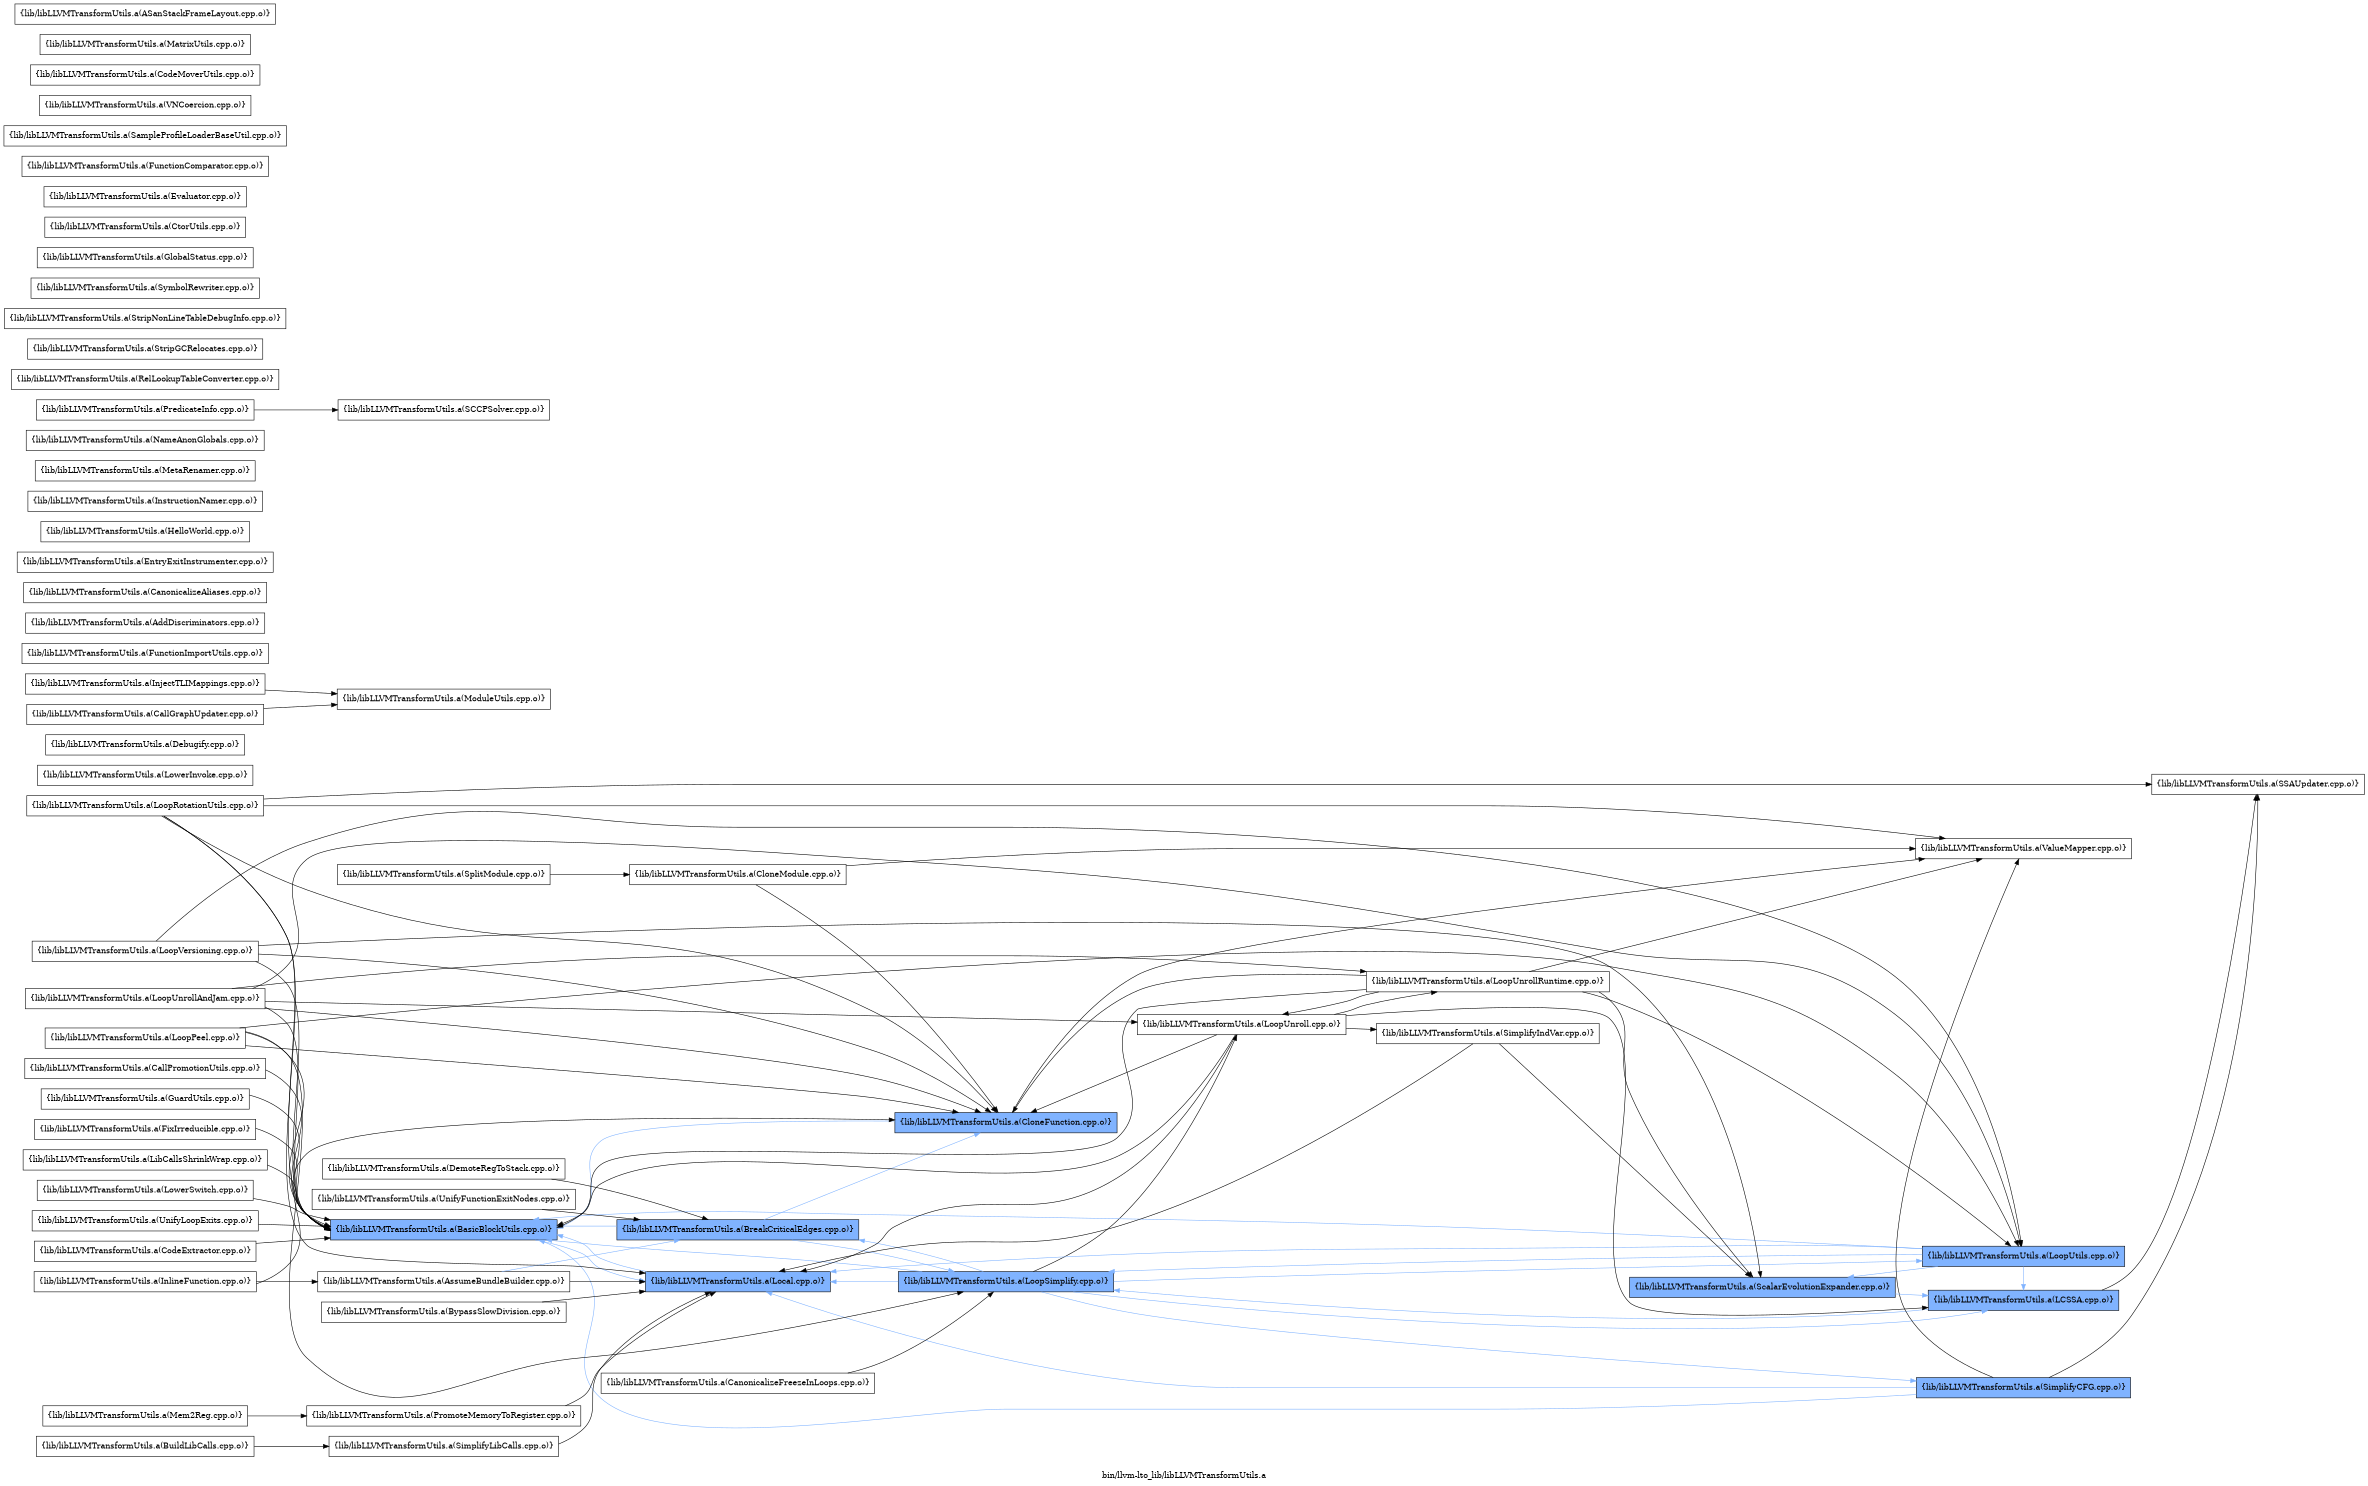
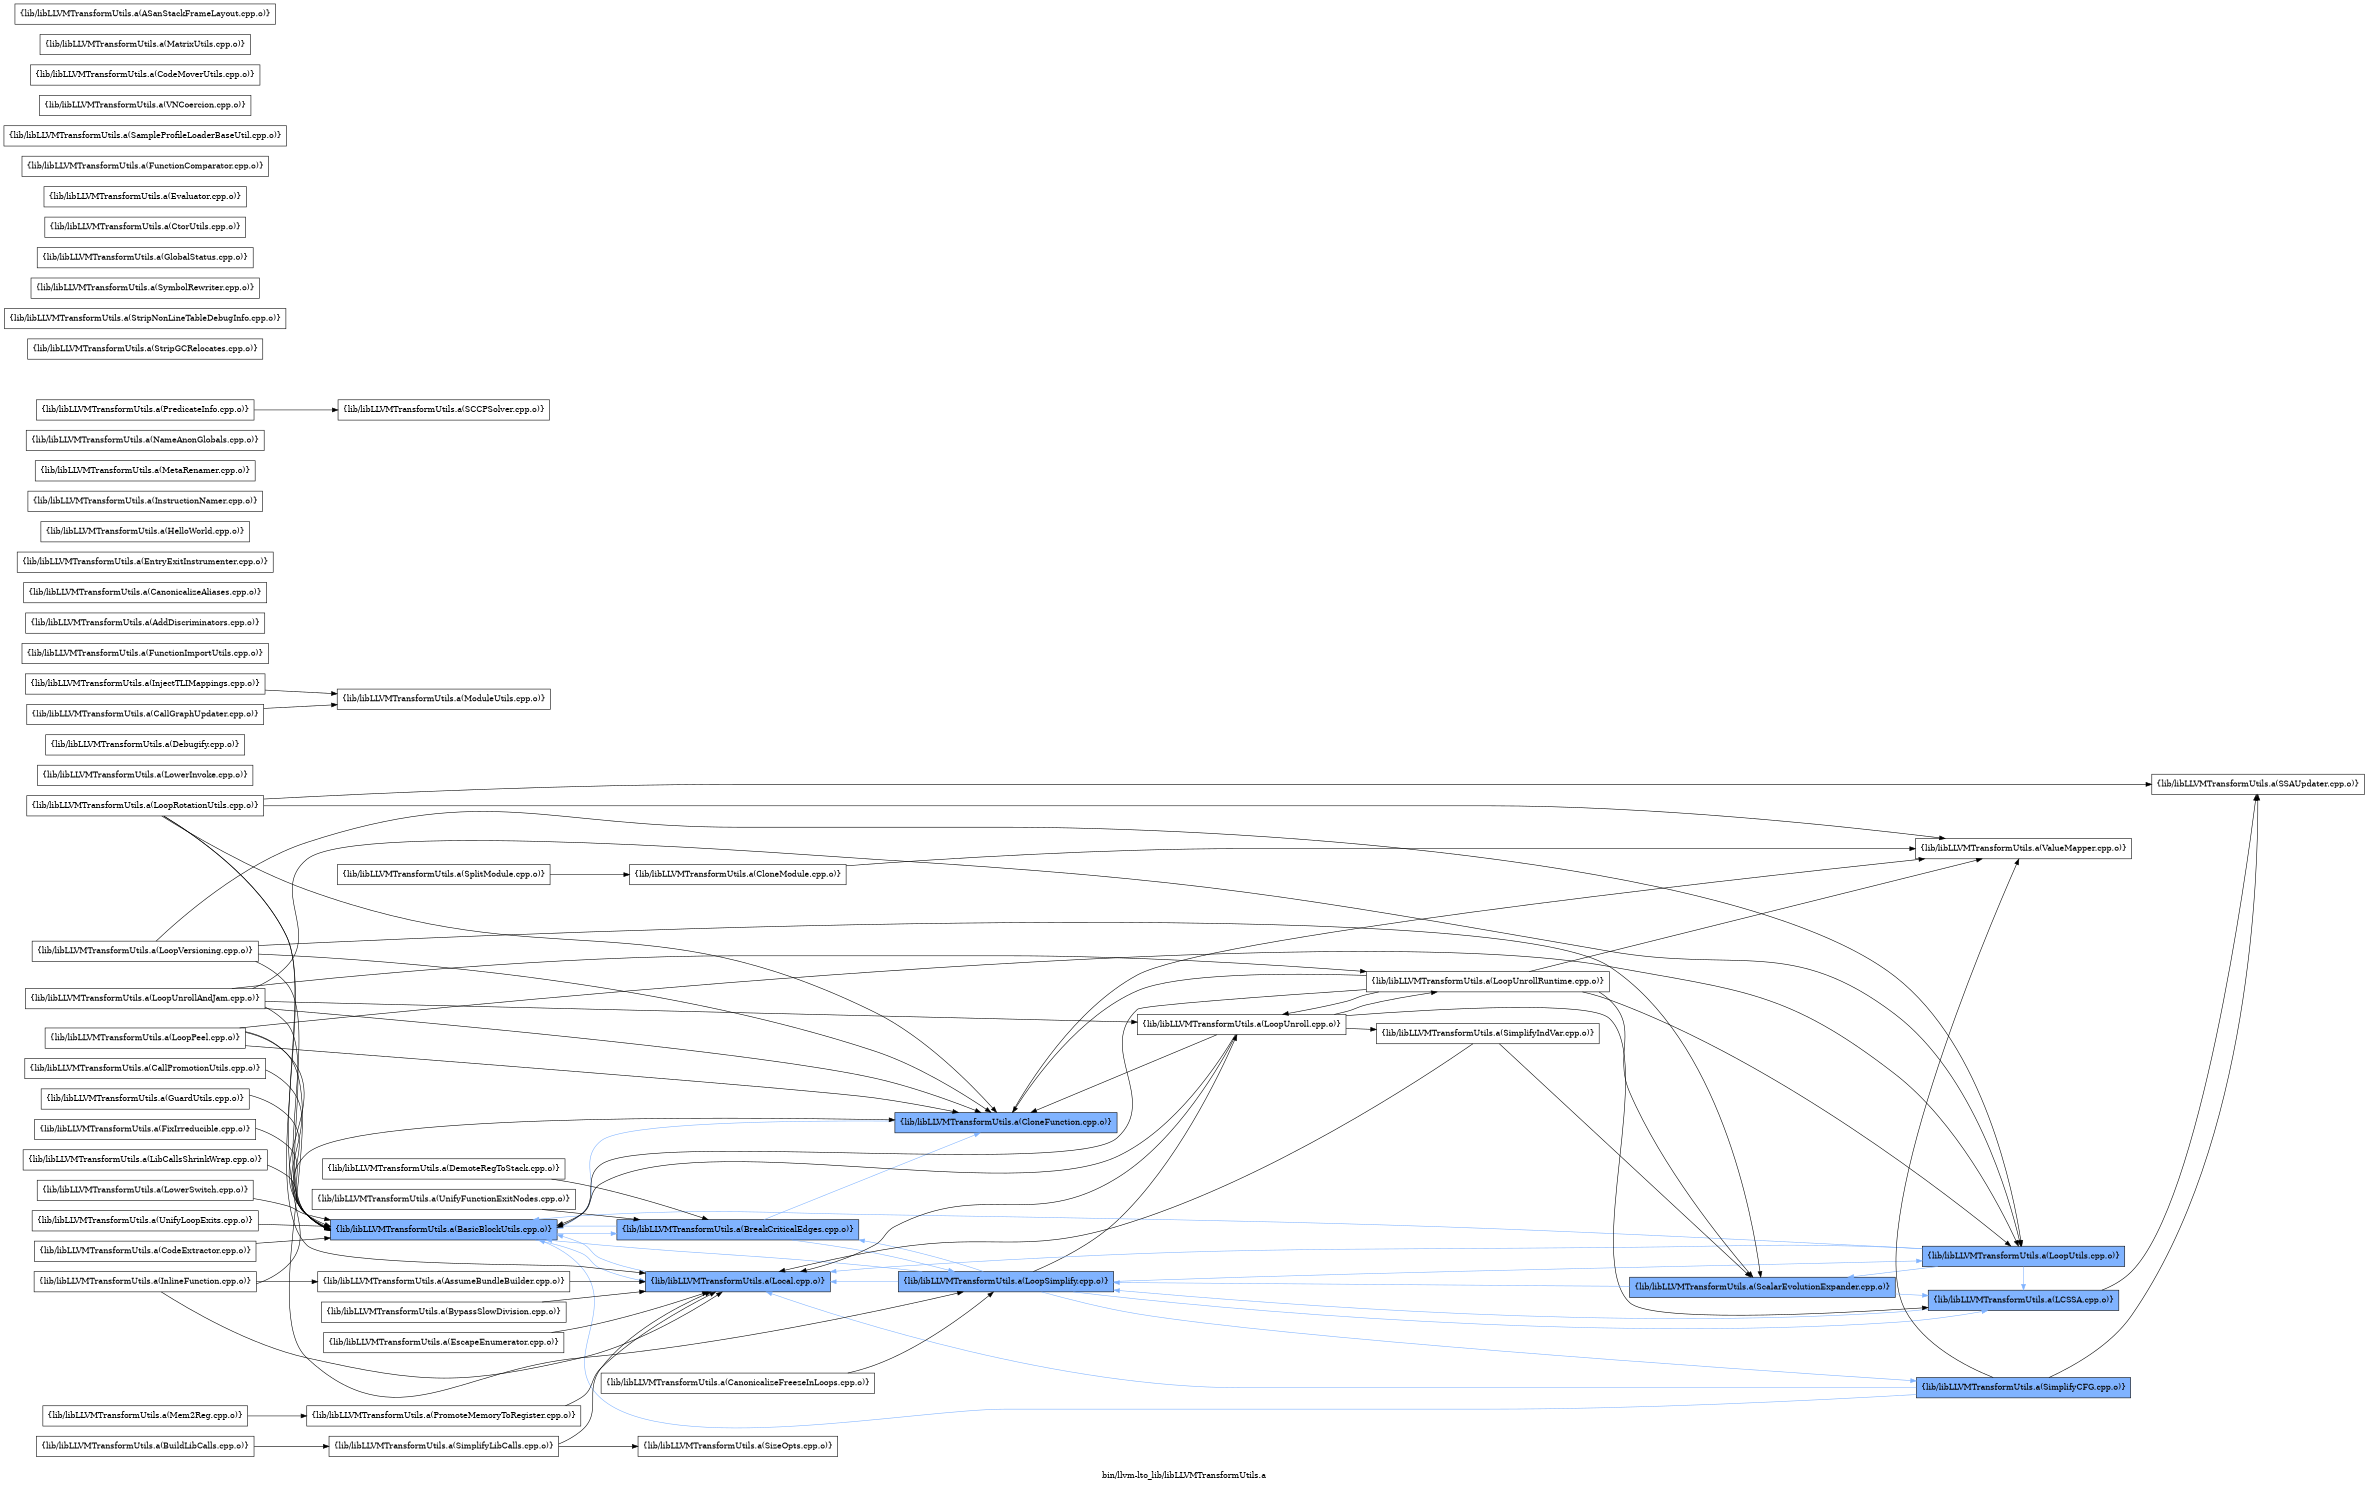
  digraph {
    label="bin/llvm-lto_lib/libLLVMTransformUtils.a"
    rankdir=LR
    node [group=0 shape=box]
    n1 [fillcolor="0.600000 0.5 1" group=1 label="{lib/libLLVMTransformUtils.a(BasicBlockUtils.cpp.o)}" style=filled]
    n2 [fillcolor="0.600000 0.5 1" group=1 label="{lib/libLLVMTransformUtils.a(BreakCriticalEdges.cpp.o)}" style=filled]
    n3 [fillcolor="0.600000 0.5 1" group=1 label="{lib/libLLVMTransformUtils.a(Local.cpp.o)}" style=filled]
    n4 [fillcolor="0.600000 0.5 1" group=1 label="{lib/libLLVMTransformUtils.a(CloneFunction.cpp.o)}" style=filled]
    n5 [fillcolor="0.600000 0.5 1" group=1 label="{lib/libLLVMTransformUtils.a(LoopSimplify.cpp.o)}" style=filled]
    n6 [label="{lib/libLLVMTransformUtils.a(ValueMapper.cpp.o)}"]
    n7 [fillcolor="0.600000 0.5 1" group=1 label="{lib/libLLVMTransformUtils.a(LCSSA.cpp.o)}" style=filled]
    n8 [fillcolor="0.600000 0.5 1" group=1 label="{lib/libLLVMTransformUtils.a(LoopUtils.cpp.o)}" style=filled]
    n9 [fillcolor="0.600000 0.5 1" group=1 label="{lib/libLLVMTransformUtils.a(SimplifyCFG.cpp.o)}" style=filled]
    n10 [label="{lib/libLLVMTransformUtils.a(LoopUnroll.cpp.o)}"]
    n11 [label="{lib/libLLVMTransformUtils.a(SSAUpdater.cpp.o)}"]
    n12 [fillcolor="0.600000 0.5 1" group=1 label="{lib/libLLVMTransformUtils.a(ScalarEvolutionExpander.cpp.o)}" style=filled]
+   n13 [label="{lib/libLLVMTransformUtils.a(SizeOpts.cpp.o)}"]
    n14 [label="{lib/libLLVMTransformUtils.a(CanonicalizeFreezeInLoops.cpp.o)}"]
    n15 [label="{lib/libLLVMTransformUtils.a(LowerInvoke.cpp.o)}"]
    n16 [label="{lib/libLLVMTransformUtils.a(BypassSlowDivision.cpp.o)}"]
    n17 [label="{lib/libLLVMTransformUtils.a(SimplifyLibCalls.cpp.o)}"]
    n18 [label="{lib/libLLVMTransformUtils.a(BuildLibCalls.cpp.o)}"]
    n19 [label="{lib/libLLVMTransformUtils.a(Debugify.cpp.o)}"]
    n20 [label="{lib/libLLVMTransformUtils.a(InlineFunction.cpp.o)}"]
    n21 [label="{lib/libLLVMTransformUtils.a(AssumeBundleBuilder.cpp.o)}"]
    n22 [label="{lib/libLLVMTransformUtils.a(DemoteRegToStack.cpp.o)}"]
+   n23 [label="{lib/libLLVMTransformUtils.a(EscapeEnumerator.cpp.o)}"]
    n24 [label="{lib/libLLVMTransformUtils.a(ModuleUtils.cpp.o)}"]
    n25 [label="{lib/libLLVMTransformUtils.a(FunctionImportUtils.cpp.o)}"]
    n26 [label="{lib/libLLVMTransformUtils.a(SplitModule.cpp.o)}"]
    n27 [label="{lib/libLLVMTransformUtils.a(CloneModule.cpp.o)}"]
    n28 [label="{lib/libLLVMTransformUtils.a(AddDiscriminators.cpp.o)}"]
    n29 [label="{lib/libLLVMTransformUtils.a(CanonicalizeAliases.cpp.o)}"]
    n30 [label="{lib/libLLVMTransformUtils.a(EntryExitInstrumenter.cpp.o)}"]
    n31 [label="{lib/libLLVMTransformUtils.a(FixIrreducible.cpp.o)}"]
    n32 [label="{lib/libLLVMTransformUtils.a(HelloWorld.cpp.o)}"]
    n33 [label="{lib/libLLVMTransformUtils.a(InjectTLIMappings.cpp.o)}"]
    n34 [label="{lib/libLLVMTransformUtils.a(InstructionNamer.cpp.o)}"]
    n35 [label="{lib/libLLVMTransformUtils.a(LibCallsShrinkWrap.cpp.o)}"]
    n36 [label="{lib/libLLVMTransformUtils.a(LoopVersioning.cpp.o)}"]
    n37 [label="{lib/libLLVMTransformUtils.a(LowerSwitch.cpp.o)}"]
    n38 [label="{lib/libLLVMTransformUtils.a(Mem2Reg.cpp.o)}"]
    n39 [label="{lib/libLLVMTransformUtils.a(PromoteMemoryToRegister.cpp.o)}"]
    n40 [label="{lib/libLLVMTransformUtils.a(MetaRenamer.cpp.o)}"]
    n41 [label="{lib/libLLVMTransformUtils.a(NameAnonGlobals.cpp.o)}"]
    n42 [label="{lib/libLLVMTransformUtils.a(PredicateInfo.cpp.o)}"]
    n43 [label="{lib/libLLVMTransformUtils.a(SCCPSolver.cpp.o)}"]
-   n44 [label="{lib/libLLVMTransformUtils.a(RelLookupTableConverter.cpp.o)}"]
    n45 [label="{lib/libLLVMTransformUtils.a(StripGCRelocates.cpp.o)}"]
    n46 [label="{lib/libLLVMTransformUtils.a(StripNonLineTableDebugInfo.cpp.o)}"]
    n47 [label="{lib/libLLVMTransformUtils.a(SymbolRewriter.cpp.o)}"]
    n48 [label="{lib/libLLVMTransformUtils.a(UnifyFunctionExitNodes.cpp.o)}"]
    n49 [label="{lib/libLLVMTransformUtils.a(UnifyLoopExits.cpp.o)}"]
    n50 [label="{lib/libLLVMTransformUtils.a(CallGraphUpdater.cpp.o)}"]
    n51 [label="{lib/libLLVMTransformUtils.a(CodeExtractor.cpp.o)}"]
    n52 [label="{lib/libLLVMTransformUtils.a(GlobalStatus.cpp.o)}"]
    n53 [label="{lib/libLLVMTransformUtils.a(CtorUtils.cpp.o)}"]
    n54 [label="{lib/libLLVMTransformUtils.a(Evaluator.cpp.o)}"]
    n55 [label="{lib/libLLVMTransformUtils.a(CallPromotionUtils.cpp.o)}"]
    n56 [label="{lib/libLLVMTransformUtils.a(FunctionComparator.cpp.o)}"]
    n57 [label="{lib/libLLVMTransformUtils.a(SampleProfileLoaderBaseUtil.cpp.o)}"]
    n58 [label="{lib/libLLVMTransformUtils.a(GuardUtils.cpp.o)}"]
    n59 [label="{lib/libLLVMTransformUtils.a(VNCoercion.cpp.o)}"]
    n60 [label="{lib/libLLVMTransformUtils.a(SimplifyIndVar.cpp.o)}"]
    n61 [label="{lib/libLLVMTransformUtils.a(CodeMoverUtils.cpp.o)}"]
    n62 [label="{lib/libLLVMTransformUtils.a(LoopPeel.cpp.o)}"]
    n63 [label="{lib/libLLVMTransformUtils.a(LoopRotationUtils.cpp.o)}"]
    n64 [label="{lib/libLLVMTransformUtils.a(LoopUnrollRuntime.cpp.o)}"]
    n65 [label="{lib/libLLVMTransformUtils.a(LoopUnrollAndJam.cpp.o)}"]
    n66 [label="{lib/libLLVMTransformUtils.a(MatrixUtils.cpp.o)}"]
    n67 [label="{lib/libLLVMTransformUtils.a(ASanStackFrameLayout.cpp.o)}"]
    subgraph sub_1 {
      rank=same
      n1
    }
    subgraph sub_2 {
      rank=same
      n2
      n3
    }
    subgraph sub_3 {
      rank=same
      n4
      n5
    }
    subgraph sub_4 {
      rank=same
      n6
      n7
      n8
      n9
    }
-   n21 -> n2 [color="0.600000 0.5 1"]
+   n1 -> n2 [color="0.600000 0.5 1"]
    n1 -> n3 [color="0.600000 0.5 1"]
    n2 -> n1 [color="0.600000 0.5 1"]
    n2 -> n4 [color="0.600000 0.5 1"]
    n2 -> n5 [color="0.600000 0.5 1"]
    n3 -> n1 [color="0.600000 0.5 1"]
    n4 -> n1 [color="0.600000 0.5 1"]
    n4 -> n6
    n5 -> n1 [color="0.600000 0.5 1"]
    n5 -> n2 [color="0.600000 0.5 1"]
    n5 -> n3 [color="0.600000 0.5 1"]
    n5 -> n7 [color="0.600000 0.5 1"]
    n5 -> n8 [color="0.600000 0.5 1"]
    n5 -> n9 [color="0.600000 0.5 1"]
    n5 -> n10
    n7 -> n5 [color="0.600000 0.5 1"]
    n7 -> n11
    n8 -> n1 [color="0.600000 0.5 1"]
    n8 -> n3 [color="0.600000 0.5 1"]
-   n8 -> n5 [color="0.600000 0.5 1"]
+   n12 -> n5 [color="0.600000 0.5 1"]
    n8 -> n7 [color="0.600000 0.5 1"]
    n8 -> n12 [color="0.600000 0.5 1"]
    n9 -> n1 [color="0.600000 0.5 1"]
    n9 -> n3 [color="0.600000 0.5 1"]
    n9 -> n6
    n9 -> n11
    n10 -> n1
    n10 -> n3
    n10 -> n4
    n10 -> n7
    n10 -> n60
    n10 -> n64
    n12 -> n7 [color="0.600000 0.5 1"]
    n14 -> n5
    n16 -> n3
    n17 -> n3
+   n17 -> n13
    n18 -> n17
+   n20 -> n3
    n20 -> n4
    n20 -> n21
    n21 -> n3
    n22 -> n2
+   n23 -> n3
    n26 -> n27
-   n27 -> n4
    n27 -> n6
    n31 -> n1
    n33 -> n24
    n35 -> n1
    n36 -> n1
    n36 -> n4
    n36 -> n8
    n36 -> n12
    n37 -> n1
    n38 -> n39
    n39 -> n3
    n42 -> n43
    n48 -> n2
    n49 -> n1
    n50 -> n24
    n51 -> n1
    n55 -> n1
    n58 -> n1
    n60 -> n3
    n60 -> n12
    n62 -> n1
    n62 -> n4
    n62 -> n5
    n62 -> n8
    n63 -> n1
    n63 -> n3
    n63 -> n4
    n63 -> n6
    n63 -> n11
    n64 -> n1
    n64 -> n4
    n64 -> n6
    n64 -> n8
    n64 -> n10
    n64 -> n12
    n65 -> n1
    n65 -> n4
    n65 -> n8
    n65 -> n10
    n65 -> n64
  }
